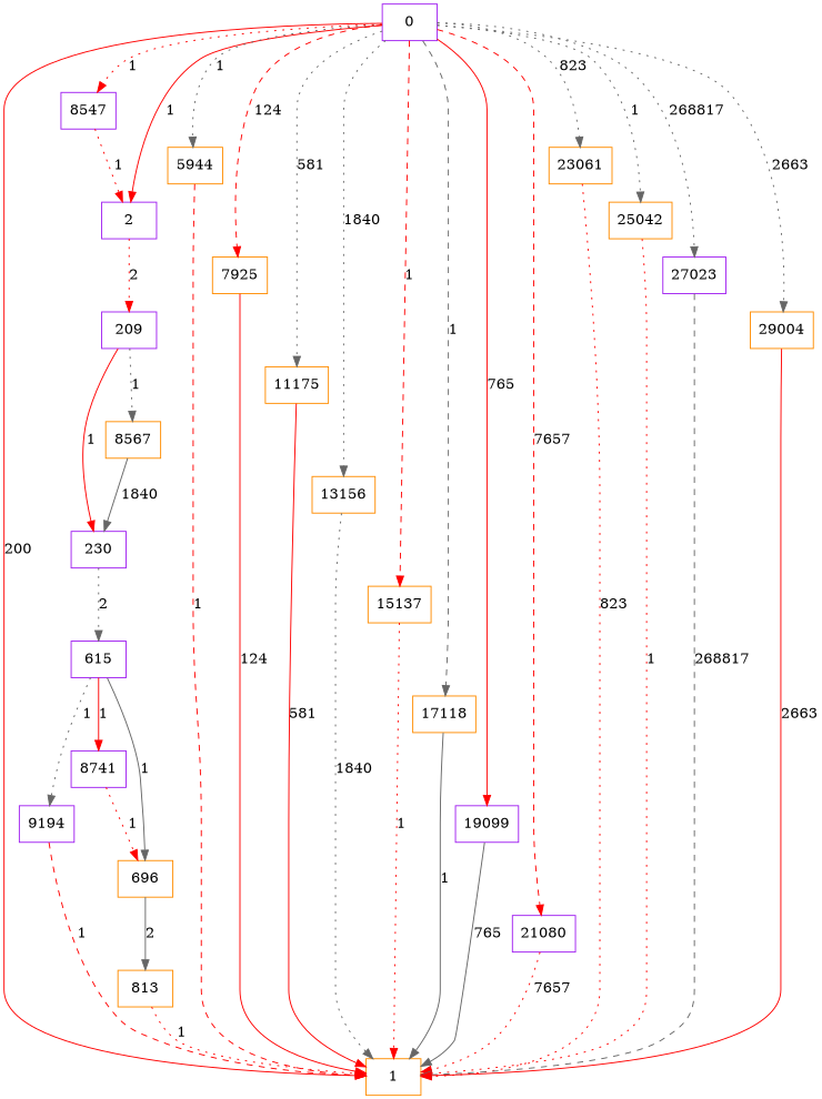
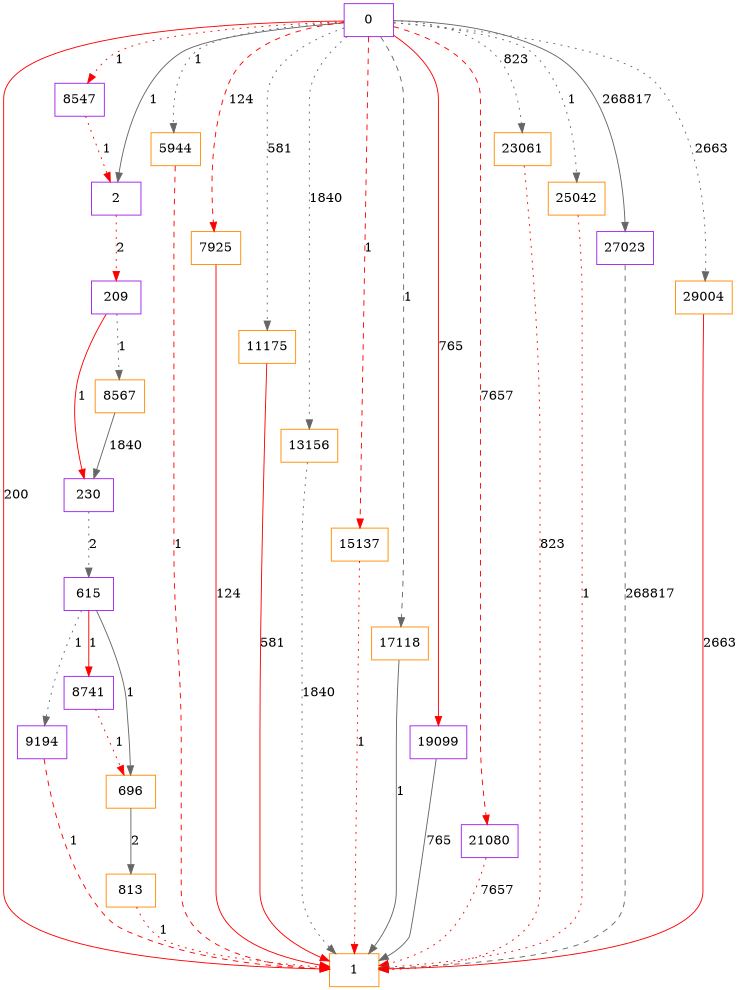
  digraph {
    rankdir=TB
    node [color=darkorange shape=rectangle]
    edge [color=red style=dotted]
    2 [color=purple]
    209 [color=purple]
    230 [color=purple]
    8567
    615 [color=purple]
    696
    8741 [color=purple]
    9194 [color=purple]
    813
    1
    5944
    7925
    8547 [color=purple]
    11175
    13156
    15137
    17118
    19099 [color=purple]
    21080 [color=purple]
    23061
    25042
    27023 [color=purple]
    29004
    0 [color=purple]
    2 -> 209 [label=2]
    209 -> 230 [label=1 style=solid]
    209 -> 8567 [color=gray40 label=1]
    230 -> 615 [color=gray40 label=2]
    8567 -> 230 [color=gray40 label=1840 style=solid]
    615 -> 696 [color=gray40 label=1 style=solid]
    615 -> 8741 [label=1 style=solid]
    615 -> 9194 [color=gray40 label=1]
    696 -> 813 [color=gray40 label=2 style=solid]
    8741 -> 696 [label=1]
    9194 -> 1 [label=1 style=dashed]
    813 -> 1 [label=1]
    5944 -> 1 [label=1 style=dashed]
    7925 -> 1 [label=124 style=solid]
    8547 -> 2 [label=1]
    11175 -> 1 [label=581 style=solid]
    13156 -> 1 [color=gray40 label=1840]
    15137 -> 1 [label=1]
    17118 -> 1 [color=gray40 label=1 style=solid]
    19099 -> 1 [color=gray40 label=765 style=solid]
    21080 -> 1 [label=7657]
    23061 -> 1 [label=823]
    25042 -> 1 [label=1]
    27023 -> 1 [color=gray40 label=268817 style=dashed]
    29004 -> 1 [label=2663 style=solid]
-   0 -> 2 [label=1 style=solid]
+   0 -> 2 [color=gray40 label=1 style=solid]
    0 -> 1 [label=200 style=solid]
    0 -> 5944 [color=gray40 label=1]
    0 -> 7925 [label=124 style=dashed]
    0 -> 8547 [label=1]
    0 -> 11175 [color=gray40 label=581]
    0 -> 13156 [color=gray40 label=1840]
    0 -> 15137 [label=1 style=dashed]
    0 -> 17118 [color=gray40 label=1 style=dashed]
    0 -> 19099 [label=765 style=solid]
    0 -> 21080 [label=7657 style=dashed]
    0 -> 23061 [color=gray40 label=823]
    0 -> 25042 [color=gray40 label=1]
-   0 -> 27023 [color=gray40 label=268817]
+   0 -> 27023 [color=gray40 label=268817 style=solid]
    0 -> 29004 [color=gray40 label=2663]
  }
